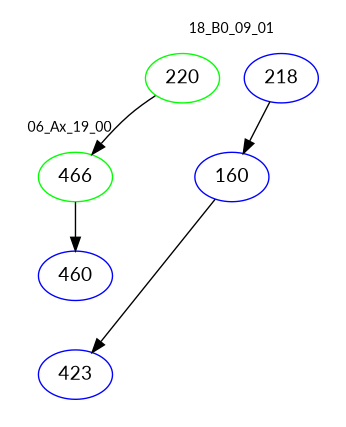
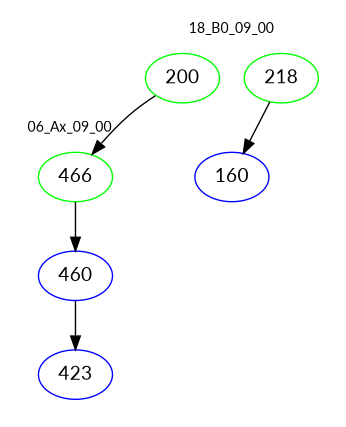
  digraph {
    fontname=Lato
    node [color=blue fontname=Lato]
    edge [color=black fontname=Lato]
    n1 [color=green label=466]
    n2 [label=460]
    n3 [label=423]
-   n4 [color=green label=220]
-   n5 [label=218]
+   n4 [color=green label=200]
+   n5 [color=green label=218]
    n6 [label=160]
    subgraph cluster_1 {
      color=white
      fontsize=10
-     label="06_Ax_19_00"
+     label="06_Ax_09_00"
      n1
      n2
      n3
    }
    subgraph cluster_2 {
      color=white
      fontsize=10
-     label="18_B0_09_01"
+     label="18_B0_09_00"
      n4
      n5
      n6
    }
    n1 -> n2
-   n6 -> n3
+   n2 -> n3
    n4 -> n1
    n5 -> n6
  }
